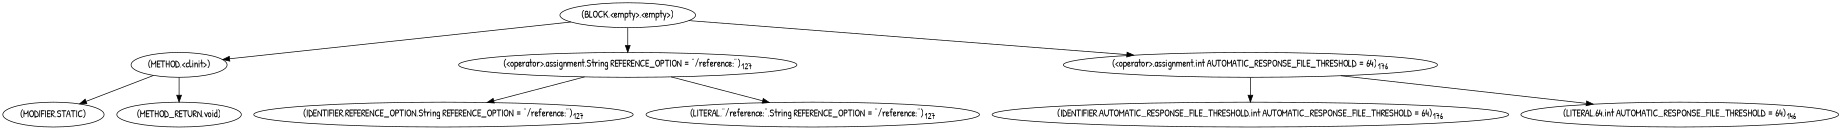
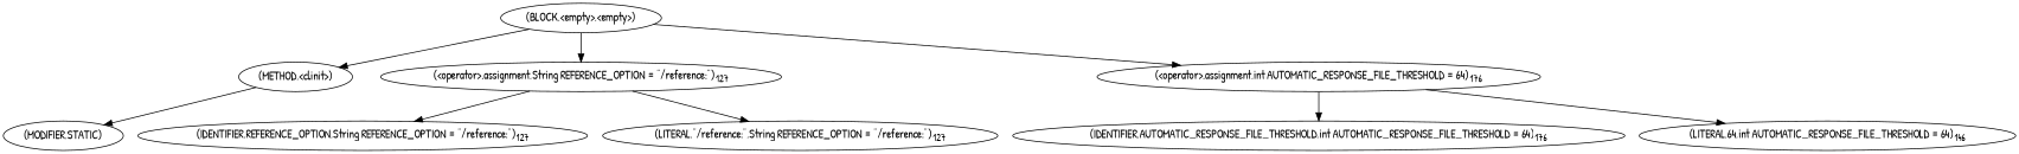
  digraph {
    fontname="Patrick Hand"
    node [fontname="Patrick Hand"]
    edge [fontname="Patrick Hand"]
    n1 [label=<(METHOD,&lt;clinit&gt;)>]
    n2 [label=<(MODIFIER,STATIC)>]
-   n3 [label=<(METHOD_RETURN,void)>]
    n4 [label=<(BLOCK,&lt;empty&gt;,&lt;empty&gt;)>]
    n5 [label=<(&lt;operator&gt;.assignment,String REFERENCE_OPTION = &quot;/reference:&quot;)<SUB>127</SUB>>]
    n6 [label=<(&lt;operator&gt;.assignment,int AUTOMATIC_RESPONSE_FILE_THRESHOLD = 64)<SUB>176</SUB>>]
    n7 [label=<(IDENTIFIER,REFERENCE_OPTION,String REFERENCE_OPTION = &quot;/reference:&quot;)<SUB>127</SUB>>]
    n8 [label=<(LITERAL,&quot;/reference:&quot;,String REFERENCE_OPTION = &quot;/reference:&quot;)<SUB>127</SUB>>]
    n9 [label=<(IDENTIFIER,AUTOMATIC_RESPONSE_FILE_THRESHOLD,int AUTOMATIC_RESPONSE_FILE_THRESHOLD = 64)<SUB>176</SUB>>]
    n10 [label=<(LITERAL,64,int AUTOMATIC_RESPONSE_FILE_THRESHOLD = 64)<SUB>146</SUB>>]
    n1 -> n2
-   n1 -> n3
    n4 -> n1
    n4 -> n5
    n4 -> n6
    n5 -> n7
    n5 -> n8
    n6 -> n9
    n6 -> n10
  }
